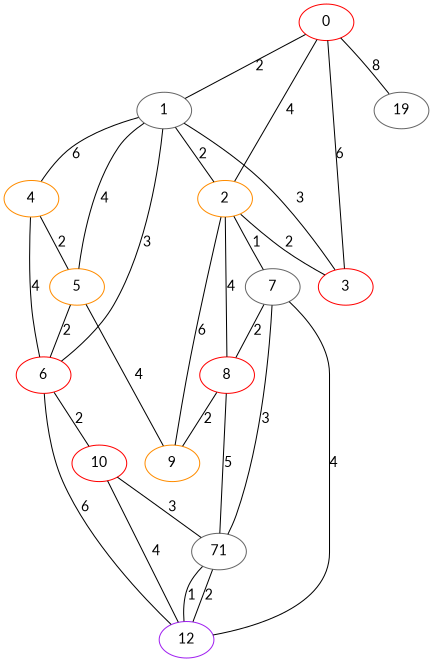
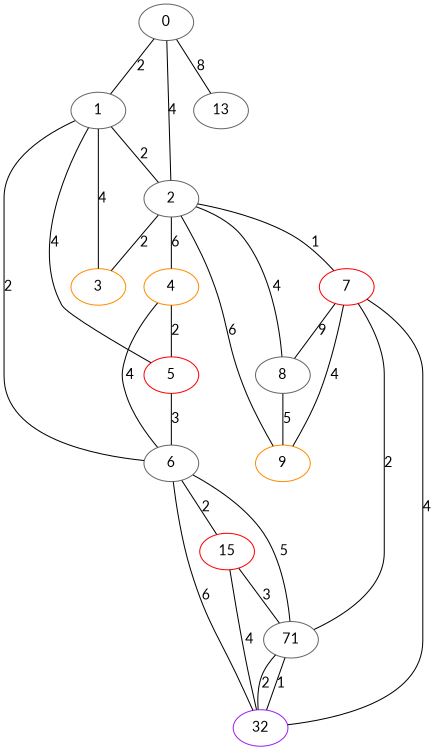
  graph {
    fontname=Lato
    node [color=gray40 fontname=Lato weight=1]
    edge [fontname=Lato]
-   0 [color=red]
+   0
    1
-   2 [color=darkorange]
-   3 [color=red]
-   13 [weight=4 label=19]
+   2
+   3 [color=darkorange]
+   13 [weight=4]
    4 [color=darkorange]
-   5 [color=darkorange]
-   6 [color=red]
-   7
-   8 [color=red]
+   5 [color=red]
+   6
+   7 [color=red]
+   8
    9 [color=darkorange]
-   10 [color=red]
+   10 [color=red label=15]
    n13 [label=71]
-   12 [color=purple]
+   12 [color=purple label=32]
    0 -- 1 [label=2]
    0 -- 2 [label=4]
-   0 -- 3 [label=6]
    0 -- 13 [label=8]
    1 -- 2 [label=2]
-   1 -- 3 [label=3]
-   1 -- 4 [label=6]
+   1 -- 3 [label=4]
+   2 -- 4 [label=6]
    1 -- 5 [label=4]
-   1 -- 6 [label=3]
+   1 -- 6 [label=2]
    2 -- 3 [label=2]
    2 -- 7 [label=1]
    2 -- 8 [label=4]
    2 -- 9 [label=6]
    4 -- 5 [label=2]
    4 -- 6 [label=4]
-   5 -- 6 [label=2]
+   5 -- 6 [label=3]
    6 -- 10 [label=2]
-   8 -- n13 [label=5]
+   6 -- n13 [label=5]
    6 -- 12 [label=6]
-   7 -- 8 [label=2]
-   5 -- 9 [label=4]
-   7 -- n13 [label=3]
+   7 -- 8 [label=9]
+   7 -- 9 [label=4]
+   7 -- n13 [label=2]
    7 -- 12 [label=4]
-   8 -- 9 [label=2]
+   8 -- 9 [label=5]
    10 -- n13 [label=3]
    10 -- 12 [label=4]
    n13 -- 12 [label=1]
    n13 -- 12 [label=2]
  }
